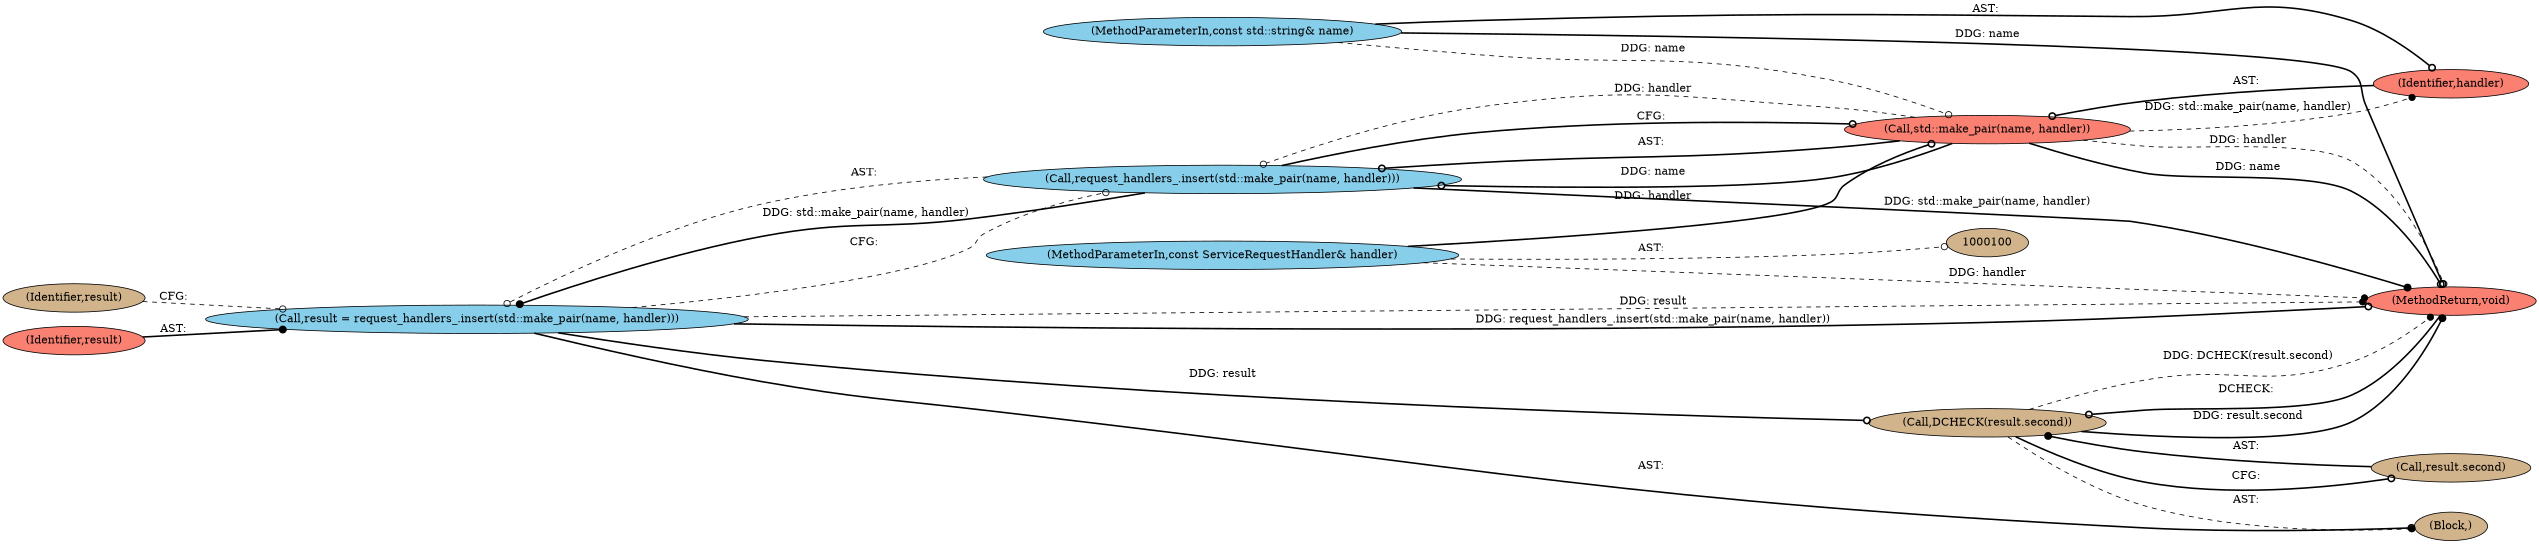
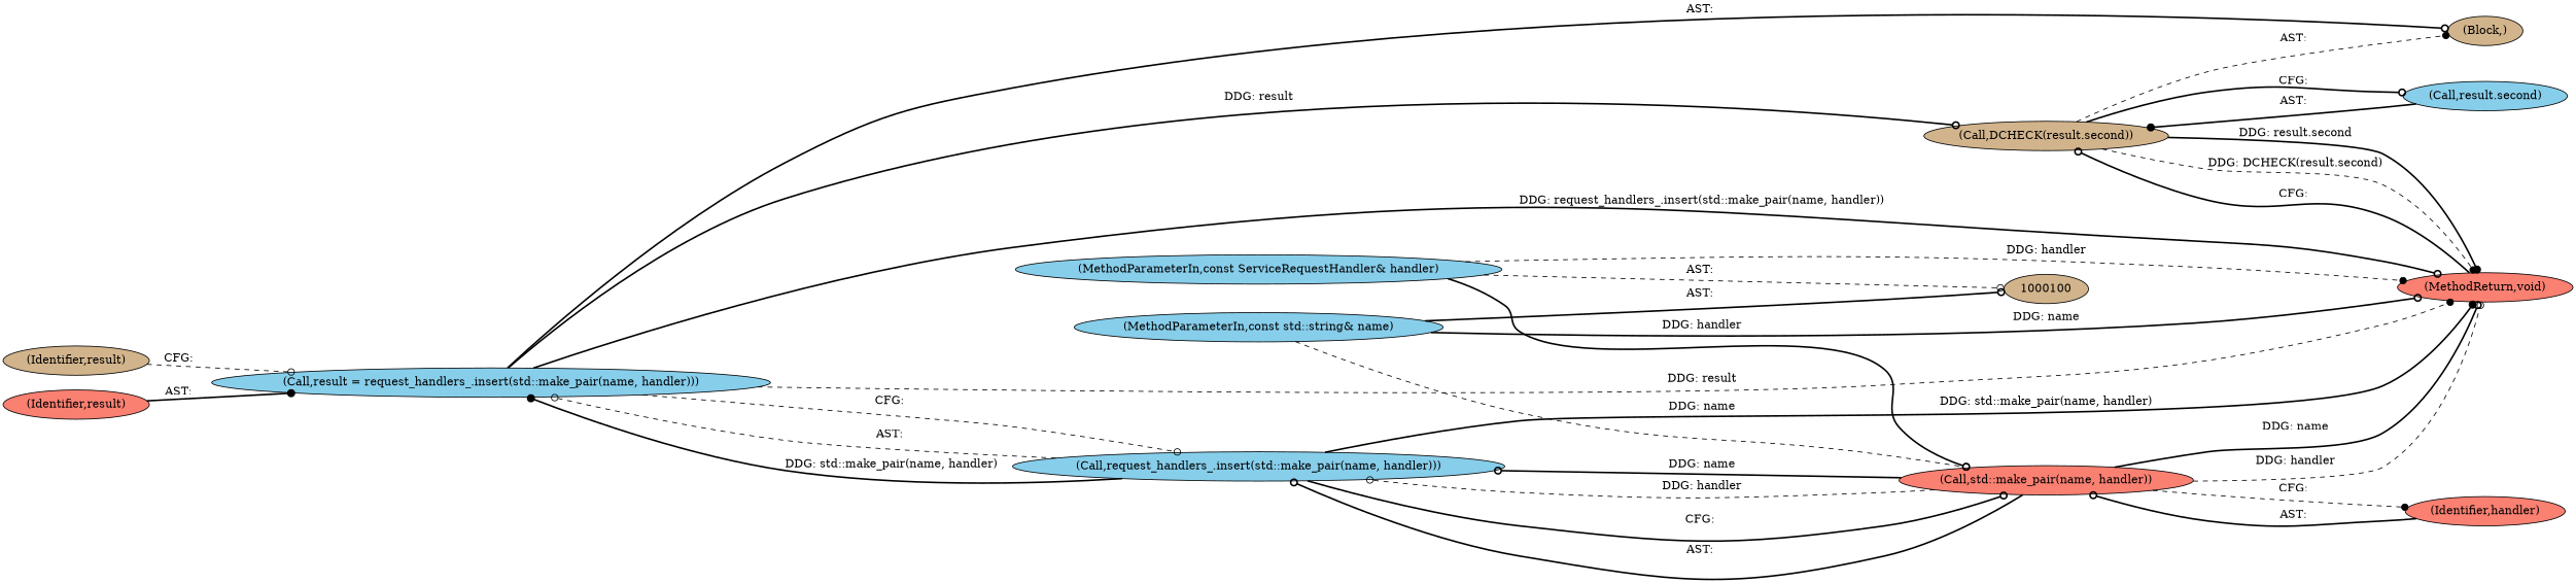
  digraph {
    rankdir=LR
    node [fillcolor=tan style=filled]
    edge [arrowhead=odot style=bold]
    n1 [label="(Call,DCHECK(result.second))"]
    n2 [fillcolor=salmon label="(MethodReturn,void)"]
-   n3 [label="(Call,result.second)"]
+   n3 [fillcolor=skyblue label="(Call,result.second)"]
    n4 [label="(Block,)"]
    n5 [fillcolor=skyblue label="(Call,result = request_handlers_.insert(std::make_pair(name, handler)))"]
    n6 [fillcolor=skyblue label="(Call,request_handlers_.insert(std::make_pair(name, handler)))"]
    n7 [fillcolor=salmon label="(Call,std::make_pair(name, handler))"]
    n8 [fillcolor=salmon label="(Identifier,handler)"]
    n9 [fillcolor=skyblue label="(MethodParameterIn,const std::string& name)"]
    1000100
    n11 [fillcolor=skyblue label="(MethodParameterIn,const ServiceRequestHandler& handler)"]
    n12 [label="(Identifier,result)"]
    n13 [fillcolor=salmon label="(Identifier,result)"]
    n1 -> n2 [arrowhead=dot label="DDG: result.second"]
    n1 -> n2 [arrowhead=dot label="DDG: DCHECK(result.second)" style=dashed]
    n1 -> n3 [label="CFG: "]
    n1 -> n4 [arrowhead=dot label="AST: " style=dashed]
-   n2 -> n1 [label="DCHECK: "]
+   n2 -> n1 [label="CFG: "]
    n3 -> n1 [arrowhead=dot label="AST: "]
    n5 -> n1 [label="DDG: result"]
    n5 -> n2 [arrowhead=dot label="DDG: result" style=dashed]
    n5 -> n2 [label="DDG: request_handlers_.insert(std::make_pair(name, handler))"]
    n5 -> n4 [label="AST: "]
    n5 -> n6 [label="CFG: " style=dashed]
    n6 -> n2 [arrowhead=dot label="DDG: std::make_pair(name, handler)"]
    n6 -> n5 [label="AST: " style=dashed]
    n6 -> n5 [arrowhead=dot label="DDG: std::make_pair(name, handler)"]
    n6 -> n7 [label="CFG: "]
    n7 -> n2 [label="DDG: name"]
    n7 -> n2 [label="DDG: handler" style=dashed]
    n7 -> n6 [label="AST: "]
    n7 -> n6 [label="DDG: name"]
    n7 -> n6 [label="DDG: handler" style=dashed]
-   n7 -> n8 [arrowhead=dot label="DDG: std::make_pair(name, handler)" style=dashed]
+   n7 -> n8 [arrowhead=dot label="CFG: " style=dashed]
    n8 -> n7 [label="AST: "]
    n9 -> n2 [label="DDG: name"]
    n9 -> n7 [label="DDG: name" style=dashed]
-   n9 -> n8 [label="AST: "]
+   n9 -> 1000100 [label="AST: "]
    n11 -> n2 [arrowhead=dot label="DDG: handler" style=dashed]
    n11 -> n7 [label="DDG: handler"]
    n11 -> 1000100 [label="AST: " style=dashed]
    n12 -> n5 [label="CFG: " style=dashed]
    n13 -> n5 [arrowhead=dot label="AST: "]
  }
